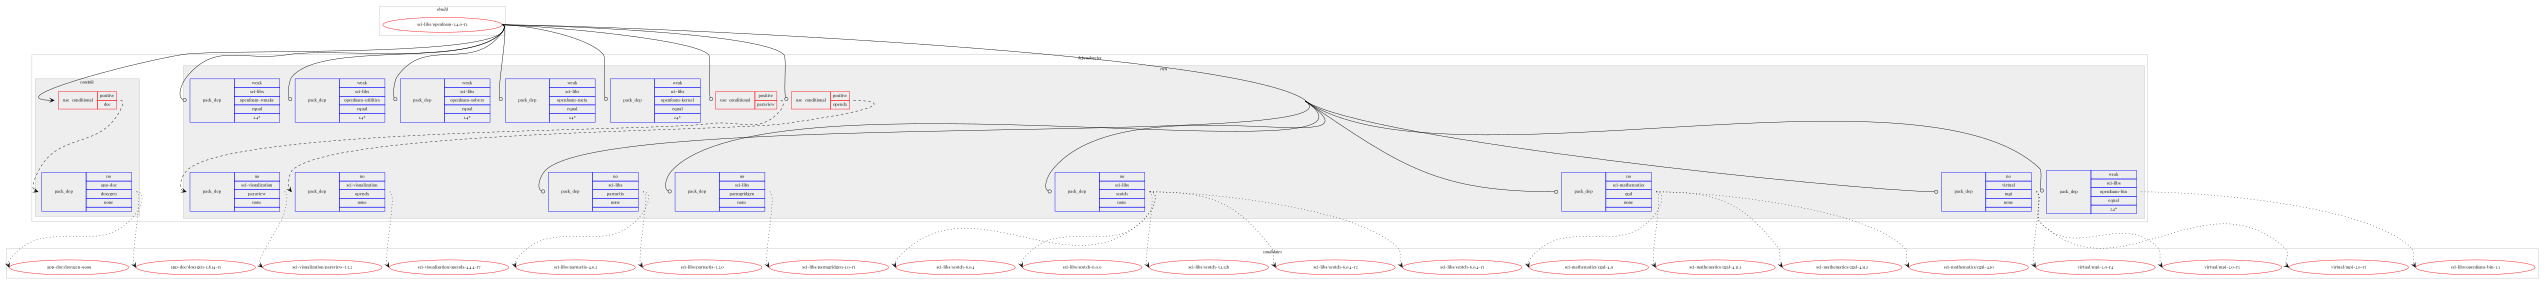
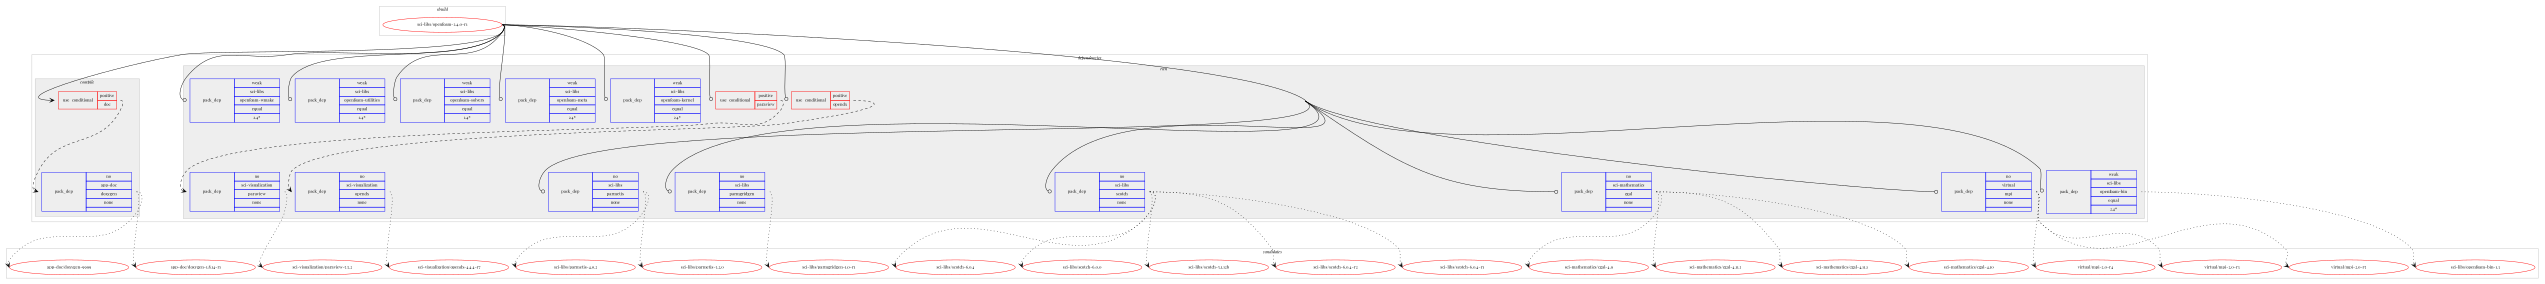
  digraph {
    compound=true
    concentrate=true
    fontname="Playfair Display"
    fontsize=10
    newrank=true
    rankdir=TB
    ranksep=1.5
    node [color=red fontname="Playfair Display" fontsize=10]
    edge [arrowhead=vee fontname="Playfair Display" headport=w style=dotted tailport=e weight=100]
    n1 [label="sci-libs/openfoam-2.4.0-r1" width=4]
    n2 [color=blue label=<<TABLE BORDER="0" CELLBORDER="1" CELLSPACING="0" CELLPADDING="4" WIDTH="220"><TR><TD ROWSPAN="6" CELLPADDING="30">pack_dep</TD></TR><TR><TD WIDTH="110">no</TD></TR><TR><TD>app-doc</TD></TR><TR><TD>doxygen</TD></TR><TR><TD>none</TD></TR><TR><TD></TD></TR></TABLE>> shape=none]
    n3 [label=<<TABLE BORDER="0" CELLBORDER="1" CELLSPACING="0" CELLPADDING="4"><TR><TD ROWSPAN="3" CELLPADDING="10">use_conditional</TD></TR><TR><TD>positive</TD></TR><TR><TD>doc</TD></TR></TABLE>> shape=none]
    n4 [color=blue label=<<TABLE BORDER="0" CELLBORDER="1" CELLSPACING="0" CELLPADDING="4" WIDTH="220"><TR><TD ROWSPAN="6" CELLPADDING="30">pack_dep</TD></TR><TR><TD WIDTH="110">no</TD></TR><TR><TD>sci-visualization</TD></TR><TR><TD>opendx</TD></TR><TR><TD>none</TD></TR><TR><TD></TD></TR></TABLE>> shape=none]
    n5 [label=<<TABLE BORDER="0" CELLBORDER="1" CELLSPACING="0" CELLPADDING="4"><TR><TD ROWSPAN="3" CELLPADDING="10">use_conditional</TD></TR><TR><TD>positive</TD></TR><TR><TD>opendx</TD></TR></TABLE>> shape=none]
    n6 [color=blue label=<<TABLE BORDER="0" CELLBORDER="1" CELLSPACING="0" CELLPADDING="4" WIDTH="220"><TR><TD ROWSPAN="6" CELLPADDING="30">pack_dep</TD></TR><TR><TD WIDTH="110">no</TD></TR><TR><TD>sci-visualization</TD></TR><TR><TD>paraview</TD></TR><TR><TD>none</TD></TR><TR><TD></TD></TR></TABLE>> shape=none]
    n7 [label=<<TABLE BORDER="0" CELLBORDER="1" CELLSPACING="0" CELLPADDING="4"><TR><TD ROWSPAN="3" CELLPADDING="10">use_conditional</TD></TR><TR><TD>positive</TD></TR><TR><TD>paraview</TD></TR></TABLE>> shape=none]
    n8 [color=blue label=<<TABLE BORDER="0" CELLBORDER="1" CELLSPACING="0" CELLPADDING="4" WIDTH="220"><TR><TD ROWSPAN="6" CELLPADDING="30">pack_dep</TD></TR><TR><TD WIDTH="110">no</TD></TR><TR><TD>sci-libs</TD></TR><TR><TD>parmetis</TD></TR><TR><TD>none</TD></TR><TR><TD></TD></TR></TABLE>> shape=none]
    n9 [color=blue label=<<TABLE BORDER="0" CELLBORDER="1" CELLSPACING="0" CELLPADDING="4" WIDTH="220"><TR><TD ROWSPAN="6" CELLPADDING="30">pack_dep</TD></TR><TR><TD WIDTH="110">no</TD></TR><TR><TD>sci-libs</TD></TR><TR><TD>parmgridgen</TD></TR><TR><TD>none</TD></TR><TR><TD></TD></TR></TABLE>> shape=none]
    n10 [color=blue label=<<TABLE BORDER="0" CELLBORDER="1" CELLSPACING="0" CELLPADDING="4" WIDTH="220"><TR><TD ROWSPAN="6" CELLPADDING="30">pack_dep</TD></TR><TR><TD WIDTH="110">no</TD></TR><TR><TD>sci-libs</TD></TR><TR><TD>scotch</TD></TR><TR><TD>none</TD></TR><TR><TD></TD></TR></TABLE>> shape=none]
    n11 [color=blue label=<<TABLE BORDER="0" CELLBORDER="1" CELLSPACING="0" CELLPADDING="4" WIDTH="220"><TR><TD ROWSPAN="6" CELLPADDING="30">pack_dep</TD></TR><TR><TD WIDTH="110">no</TD></TR><TR><TD>sci-mathematics</TD></TR><TR><TD>cgal</TD></TR><TR><TD>none</TD></TR><TR><TD></TD></TR></TABLE>> shape=none]
    n12 [color=blue label=<<TABLE BORDER="0" CELLBORDER="1" CELLSPACING="0" CELLPADDING="4" WIDTH="220"><TR><TD ROWSPAN="6" CELLPADDING="30">pack_dep</TD></TR><TR><TD WIDTH="110">no</TD></TR><TR><TD>virtual</TD></TR><TR><TD>mpi</TD></TR><TR><TD>none</TD></TR><TR><TD></TD></TR></TABLE>> shape=none]
    n13 [color=blue label=<<TABLE BORDER="0" CELLBORDER="1" CELLSPACING="0" CELLPADDING="4" WIDTH="220"><TR><TD ROWSPAN="6" CELLPADDING="30">pack_dep</TD></TR><TR><TD WIDTH="110">weak</TD></TR><TR><TD>sci-libs</TD></TR><TR><TD>openfoam-bin</TD></TR><TR><TD>equal</TD></TR><TR><TD>2.4*</TD></TR></TABLE>> shape=none]
    n14 [color=blue label=<<TABLE BORDER="0" CELLBORDER="1" CELLSPACING="0" CELLPADDING="4" WIDTH="220"><TR><TD ROWSPAN="6" CELLPADDING="30">pack_dep</TD></TR><TR><TD WIDTH="110">weak</TD></TR><TR><TD>sci-libs</TD></TR><TR><TD>openfoam-kernel</TD></TR><TR><TD>equal</TD></TR><TR><TD>2.4*</TD></TR></TABLE>> shape=none]
    n15 [color=blue label=<<TABLE BORDER="0" CELLBORDER="1" CELLSPACING="0" CELLPADDING="4" WIDTH="220"><TR><TD ROWSPAN="6" CELLPADDING="30">pack_dep</TD></TR><TR><TD WIDTH="110">weak</TD></TR><TR><TD>sci-libs</TD></TR><TR><TD>openfoam-meta</TD></TR><TR><TD>equal</TD></TR><TR><TD>2.4*</TD></TR></TABLE>> shape=none]
    n16 [color=blue label=<<TABLE BORDER="0" CELLBORDER="1" CELLSPACING="0" CELLPADDING="4" WIDTH="220"><TR><TD ROWSPAN="6" CELLPADDING="30">pack_dep</TD></TR><TR><TD WIDTH="110">weak</TD></TR><TR><TD>sci-libs</TD></TR><TR><TD>openfoam-solvers</TD></TR><TR><TD>equal</TD></TR><TR><TD>2.4*</TD></TR></TABLE>> shape=none]
    n17 [color=blue label=<<TABLE BORDER="0" CELLBORDER="1" CELLSPACING="0" CELLPADDING="4" WIDTH="220"><TR><TD ROWSPAN="6" CELLPADDING="30">pack_dep</TD></TR><TR><TD WIDTH="110">weak</TD></TR><TR><TD>sci-libs</TD></TR><TR><TD>openfoam-utilities</TD></TR><TR><TD>equal</TD></TR><TR><TD>2.4*</TD></TR></TABLE>> shape=none]
    n18 [color=blue label=<<TABLE BORDER="0" CELLBORDER="1" CELLSPACING="0" CELLPADDING="4" WIDTH="220"><TR><TD ROWSPAN="6" CELLPADDING="30">pack_dep</TD></TR><TR><TD WIDTH="110">weak</TD></TR><TR><TD>sci-libs</TD></TR><TR><TD>openfoam-wmake</TD></TR><TR><TD>equal</TD></TR><TR><TD>2.4*</TD></TR></TABLE>> shape=none]
    n19 [label="app-doc/doxygen-1.8.14-r1" width=4]
    n20 [label="app-doc/doxygen-9999" width=4]
    n21 [label="sci-visualization/opendx-4.4.4-r7" width=4]
    n22 [label="sci-visualization/paraview-5.5.2" width=4]
    n23 [label="sci-libs/parmetis-3.2.0" width=4]
    n24 [label="sci-libs/parmetis-4.0.2" width=4]
    n25 [label="sci-libs/parmgridgen-1.0-r1" width=4]
    n26 [label="sci-libs/scotch-5.1.12b" width=4]
    n27 [label="sci-libs/scotch-6.0.0" width=4]
    n28 [label="sci-libs/scotch-6.0.4" width=4]
    n29 [label="sci-libs/scotch-6.0.4-r1" width=4]
    n30 [label="sci-libs/scotch-6.0.4-r2" width=4]
    n31 [label="sci-mathematics/cgal-4.10" width=4]
    n32 [label="sci-mathematics/cgal-4.11.1" width=4]
-   n33 [label="sci-mathematics/cgal-4.31.3" width=4]
+   n33 [label="sci-mathematics/cgal-4.11.3" width=4]
    n34 [label="sci-mathematics/cgal-4.9" width=4]
    n35 [label="virtual/mpi-2.0-r3" width=4]
    n36 [label="virtual/mpi-2.0-r4" width=4]
    n37 [label="virtual/mpi-2.0-r5" width=4]
    n38 [label="sci-libs/openfoam-bin-1.3" width=4]
    subgraph cluster_1 {
      color=gray
      label=<<i>ebuild</i>>
      rank=same
      n1
    }
    subgraph cluster_2 {
      color=gray
      label=<<i>dependencies</i>>
      subgraph cluster_3 {
        color=gray
        fillcolor="#eeeeee"
        label=<<i>compile</i>>
        style=filled
        subgraph sub_4 {
          color=gray
          fillcolor="#eeeeee"
          label=<<i>compile</i>>
          style=filled
          n3
          subgraph sub_5 {
            color=gray
            fillcolor="#eeeeee"
            label=<<i>compile</i>>
            style=filled
            n2
          }
        }
      }
      subgraph cluster_6 {
        color=gray
        fillcolor="#eeeeee"
        label=<<i>compile and run</i>>
        style=filled
      }
      subgraph cluster_7 {
        color=gray
        fillcolor="#eeeeee"
        label=<<i>run</i>>
        style=filled
        subgraph sub_8 {
          color=gray
          fillcolor="#eeeeee"
          label=<<i>run</i>>
          style=filled
          n5
          subgraph sub_9 {
            color=gray
            fillcolor="#eeeeee"
            label=<<i>run</i>>
            style=filled
            n4
          }
        }
        subgraph sub_10 {
          color=gray
          fillcolor="#eeeeee"
          label=<<i>run</i>>
          style=filled
          n7
          subgraph sub_11 {
            color=gray
            fillcolor="#eeeeee"
            label=<<i>run</i>>
            style=filled
            n6
          }
        }
        subgraph sub_12 {
          color=gray
          fillcolor="#eeeeee"
          label=<<i>run</i>>
          style=filled
          n8
        }
        subgraph sub_13 {
          color=gray
          fillcolor="#eeeeee"
          label=<<i>run</i>>
          style=filled
          n9
        }
        subgraph sub_14 {
          color=gray
          fillcolor="#eeeeee"
          label=<<i>run</i>>
          style=filled
          n10
        }
        subgraph sub_15 {
          color=gray
          fillcolor="#eeeeee"
          label=<<i>run</i>>
          style=filled
          n11
        }
        subgraph sub_16 {
          color=gray
          fillcolor="#eeeeee"
          label=<<i>run</i>>
          style=filled
          n12
        }
        subgraph sub_17 {
          color=gray
          fillcolor="#eeeeee"
          label=<<i>run</i>>
          style=filled
          n13
        }
        subgraph sub_18 {
          color=gray
          fillcolor="#eeeeee"
          label=<<i>run</i>>
          style=filled
          n14
        }
        subgraph sub_19 {
          color=gray
          fillcolor="#eeeeee"
          label=<<i>run</i>>
          style=filled
          n15
        }
        subgraph sub_20 {
          color=gray
          fillcolor="#eeeeee"
          label=<<i>run</i>>
          style=filled
          n16
        }
        subgraph sub_21 {
          color=gray
          fillcolor="#eeeeee"
          label=<<i>run</i>>
          style=filled
          n17
        }
        subgraph sub_22 {
          color=gray
          fillcolor="#eeeeee"
          label=<<i>run</i>>
          style=filled
          n18
        }
      }
    }
    subgraph cluster_23 {
      color=gray
      label=<<i>candidates</i>>
      rank=same
      subgraph sub_24 {
        color=black
        label=<<i>candidates</i>>
        nodesep=1
        rank=same
        n19
        n20
      }
      subgraph sub_25 {
        color=black
        label=<<i>candidates</i>>
        nodesep=1
        rank=same
        n21
      }
      subgraph sub_26 {
        color=black
        label=<<i>candidates</i>>
        nodesep=1
        rank=same
        n22
      }
      subgraph sub_27 {
        color=black
        label=<<i>candidates</i>>
        nodesep=1
        rank=same
        n23
        n24
      }
      subgraph sub_28 {
        color=black
        label=<<i>candidates</i>>
        nodesep=1
        rank=same
        n25
      }
      subgraph sub_29 {
        color=black
        label=<<i>candidates</i>>
        nodesep=1
        rank=same
        n26
        n27
        n28
        n29
        n30
      }
      subgraph sub_30 {
        color=black
        label=<<i>candidates</i>>
        nodesep=1
        rank=same
        n31
        n32
        n33
        n34
      }
      subgraph sub_31 {
        color=black
        label=<<i>candidates</i>>
        nodesep=1
        rank=same
        n35
        n36
        n37
      }
      subgraph sub_32 {
        color=black
        label=<<i>candidates</i>>
        nodesep=1
        rank=same
        n38
      }
      subgraph sub_33 {
        color=black
        label=<<i>candidates</i>>
        nodesep=1
        rank=same
      }
      subgraph sub_34 {
        color=black
        label=<<i>candidates</i>>
        nodesep=1
        rank=same
      }
      subgraph sub_35 {
        color=black
        label=<<i>candidates</i>>
        nodesep=1
        rank=same
      }
      subgraph sub_36 {
        color=black
        label=<<i>candidates</i>>
        nodesep=1
        rank=same
      }
      subgraph sub_37 {
        color=black
        label=<<i>candidates</i>>
        nodesep=1
        rank=same
      }
    }
    n1 -> n3 [style=solid weight=20]
    n1 -> n5 [arrowhead=odot style=solid weight=20]
    n1 -> n7 [arrowhead=odot style=solid weight=20]
    n1 -> n8 [arrowhead=odot style=solid weight=20]
    n1 -> n9 [arrowhead=odot style=solid weight=20]
    n1 -> n10 [arrowhead=odot style=solid weight=20]
    n1 -> n11 [arrowhead=odot style=solid weight=20]
    n1 -> n12 [arrowhead=odot style=solid weight=20]
    n1 -> n13 [arrowhead=odot style=solid weight=20]
    n1 -> n14 [arrowhead=odot style=solid weight=20]
    n1 -> n15 [arrowhead=odot style=solid weight=20]
    n1 -> n16 [arrowhead=odot style=solid weight=20]
    n1 -> n17 [arrowhead=odot style=solid weight=20]
    n1 -> n18 [arrowhead=odot style=solid weight=20]
    n2 -> n19
    n2 -> n20
    n3 -> n2 [style=dashed weight=20]
    n4 -> n21
    n5 -> n4 [style=dashed weight=20]
    n6 -> n22
    n7 -> n6 [style=dashed weight=20]
    n8 -> n23
    n8 -> n24
    n9 -> n25
    n10 -> n26
    n10 -> n27
    n10 -> n28
    n10 -> n29
    n10 -> n30
    n11 -> n31
    n11 -> n32
    n11 -> n33
    n11 -> n34
    n12 -> n35
    n12 -> n36
    n12 -> n37
    n13 -> n38
  }
